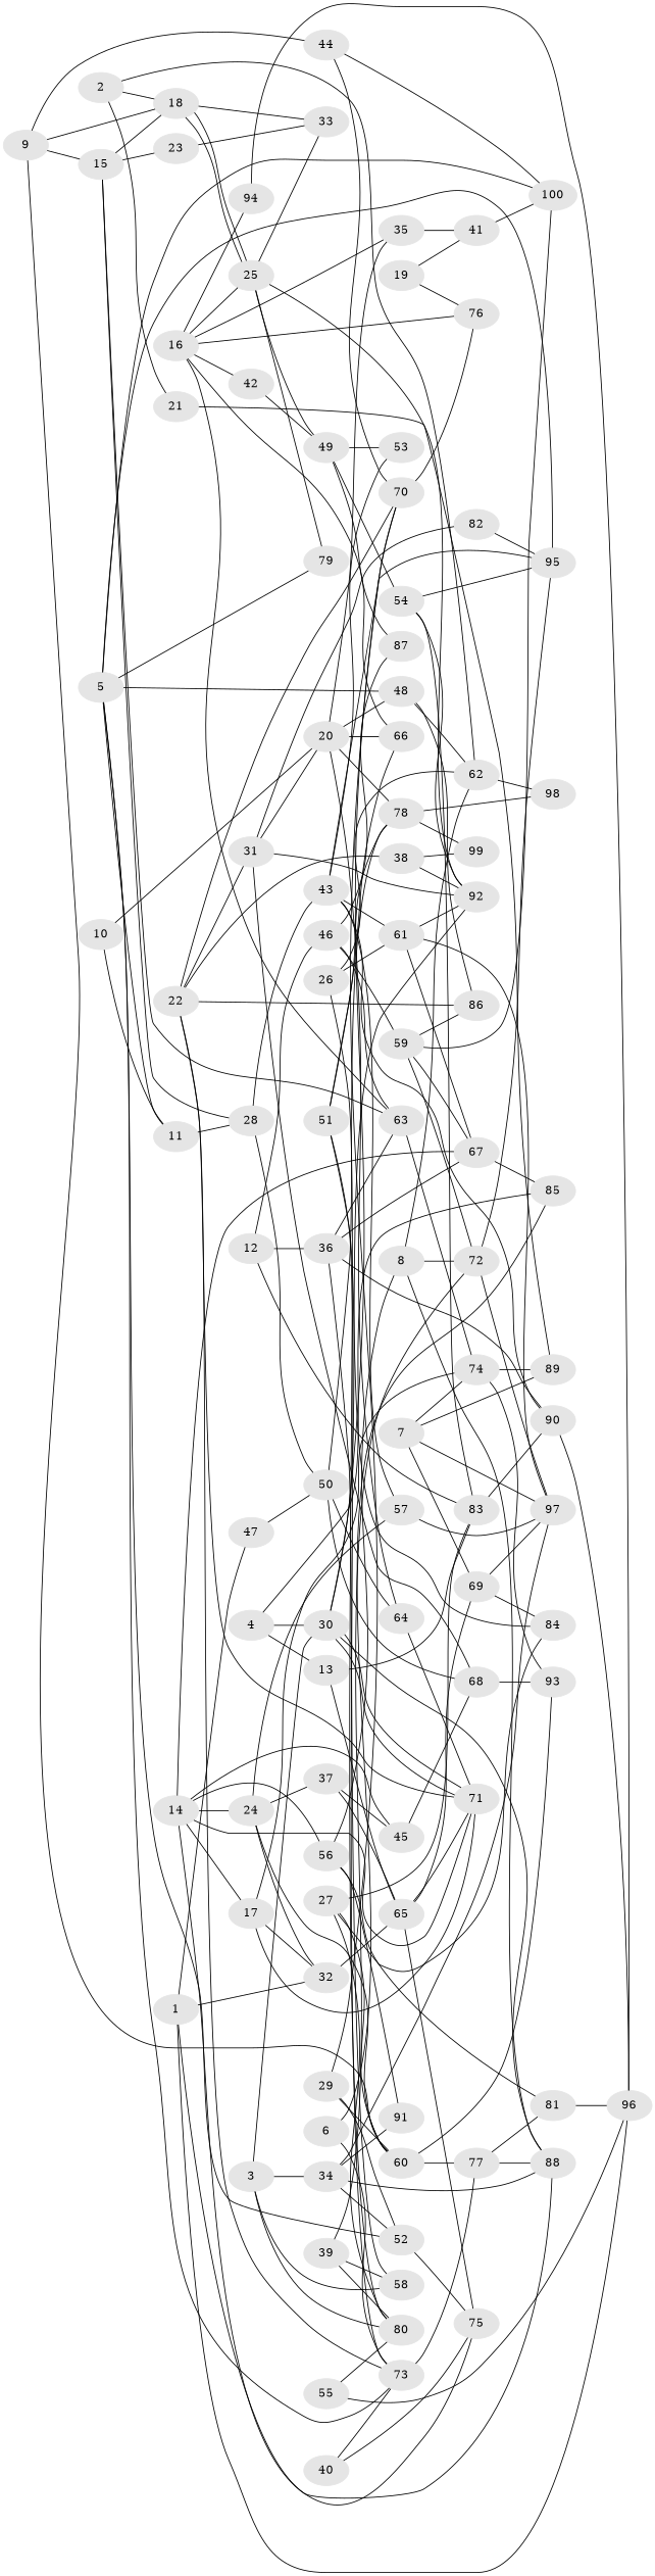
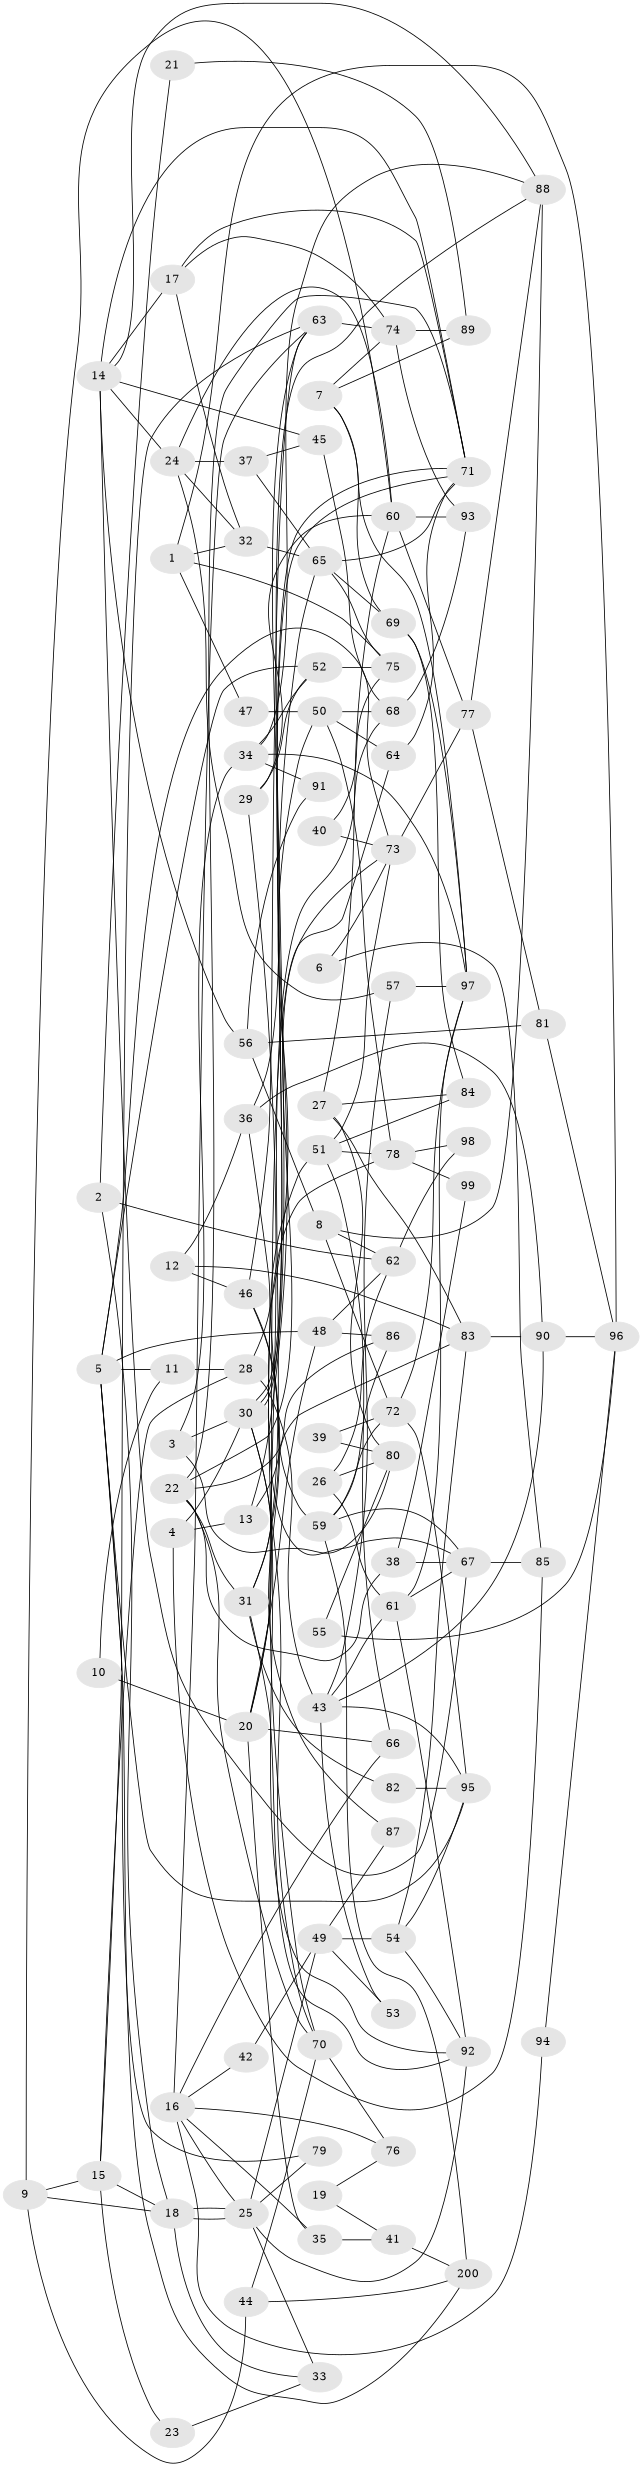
  graph {
    rankdir=LR
    node [color=gray90 style=filled]
    1
    32
    47
    75
    96
    65
    50
    2
    18
    21
    62
    25
    33
    89
    98
    3
    30
    34
-   58
    80
    88
    71
    70
    92
    52
    97
    91
    4
    13
    85
    83
    5
    11
    48
    73
    79
    95
-   100
+   100 [label=200]
    28
    86
    77
    6
    7
    69
    74
    84
    93
    8
    72
    9
    15
    44
    60
    23
    63
    10
    20
    35
    66
    64
    78
    43
    12
    36
    46
    67
    90
    59
    87
    14
    17
    24
    45
    56
    37
    57
    68
    81
    16
    42
    76
    94
    49
    41
    19
    99
    22
    31
    38
    51
    82
    53
    54
    26
    61
    27
    29
    39
    40
    55
    1 -- 32
    1 -- 47
    1 -- 75
    1 -- 96
    32 -- 65
    47 -- 50
    65 -- 75
    65 -- 71
    65 -- 69
    50 -- 64
    50 -- 78
    50 -- 68
    2 -- 18
    2 -- 21
    2 -- 62
    18 -- 25
    18 -- 25
    18 -- 33
    21 -- 89
    62 -- 98
    25 -- 33
    25 -- 92
    25 -- 79
    25 -- 49
    3 -- 30
    3 -- 34
-   3 -- 58
    3 -- 80
    30 -- 88
    30 -- 71
    30 -- 71
    30 -- 70
    30 -- 92
    34 -- 88
    34 -- 52
    34 -- 97
    34 -- 91
    70 -- 76
    52 -- 75
    4 -- 30
    4 -- 13
    4 -- 85
    13 -- 65
    13 -- 83
    83 -- 90
    5 -- 52
    5 -- 11
    5 -- 48
    5 -- 73
    5 -- 79
    5 -- 95
    5 -- 100
    11 -- 28
    48 -- 62
    48 -- 86
    73 -- 77
    28 -- 50
    28 -- 43
    77 -- 88
    77 -- 81
    6 -- 85
    6 -- 73
    7 -- 89
    7 -- 97
    7 -- 69
    7 -- 74
    69 -- 97
    69 -- 84
    74 -- 89
    74 -- 93
    8 -- 62
    8 -- 88
    8 -- 72
    72 -- 97
    72 -- 95
    9 -- 18
    9 -- 15
    9 -- 44
    9 -- 60
    15 -- 18
    15 -- 28
    15 -- 23
    15 -- 63
    44 -- 70
    44 -- 100
    60 -- 77
    60 -- 93
    23 -- 33
    63 -- 74
    10 -- 11
    10 -- 20
    20 -- 48
    20 -- 35
    20 -- 66
    20 -- 64
    20 -- 78
    35 -- 41
    64 -- 71
    78 -- 98
    78 -- 99
    43 -- 95
    43 -- 90
    43 -- 57
    43 -- 53
    43 -- 61
    12 -- 83
    12 -- 36
    12 -- 46
-   36 -- 58
    36 -- 63
    36 -- 67
    36 -- 90
    46 -- 63
    46 -- 59
    46 -- 87
    67 -- 85
    90 -- 96
    59 -- 100
    59 -- 86
    59 -- 72
    59 -- 67
    14 -- 88
    14 -- 71
    14 -- 67
    14 -- 17
    14 -- 24
    14 -- 45
    14 -- 56
    17 -- 32
    17 -- 71
    17 -- 74
    24 -- 32
    24 -- 60
    24 -- 37
    24 -- 57
    45 -- 68
    56 -- 91
    56 -- 8
    56 -- 81
    37 -- 65
    37 -- 45
    57 -- 97
    68 -- 93
    81 -- 96
    16 -- 25
    16 -- 63
    16 -- 35
    16 -- 66
    16 -- 42
    16 -- 76
    16 -- 94
    42 -- 49
    94 -- 96
    49 -- 87
    49 -- 53
    49 -- 54
    41 -- 100
    19 -- 76
    19 -- 41
    22 -- 71
    22 -- 70
    22 -- 73
    22 -- 86
    22 -- 31
    22 -- 38
    31 -- 92
    31 -- 68
-   31 -- 20
+   31 -- 51
    31 -- 82
-   38 -- 92
+   38 -- 67
    38 -- 99
    51 -- 73
    51 -- 84
    51 -- 66
    51 -- 78
    82 -- 95
    54 -- 92
    54 -- 83
    54 -- 95
    26 -- 62
    26 -- 80
    26 -- 61
    61 -- 92
    61 -- 97
    61 -- 67
    27 -- 80
    27 -- 83
    27 -- 84
    27 -- 60
    29 -- 70
    29 -- 52
    29 -- 60
-   39 -- 58
    39 -- 80
    39 -- 72
    40 -- 75
    40 -- 73
    55 -- 96
    55 -- 80
  }
